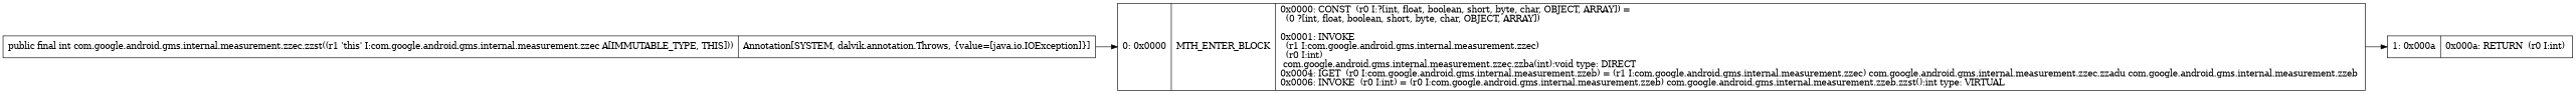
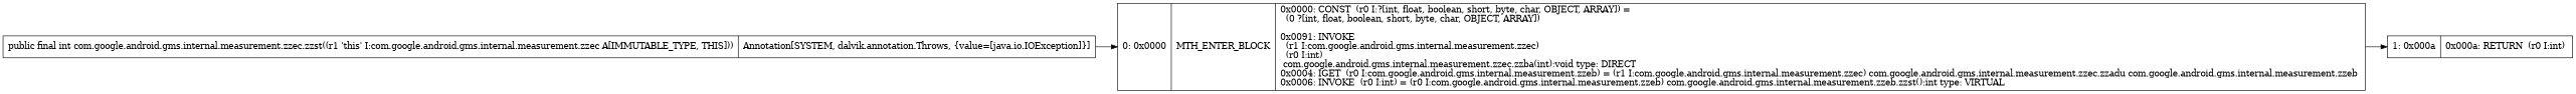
  digraph {
    rankdir=LR
    node [shape=record]
-   n1 [label="{0\:\ 0x0000|MTH_ENTER_BLOCK\l|0x0000: CONST  (r0 I:?[int, float, boolean, short, byte, char, OBJECT, ARRAY]) = \l  (0 ?[int, float, boolean, short, byte, char, OBJECT, ARRAY])\l \l0x0001: INVOKE  \l  (r1 I:com.google.android.gms.internal.measurement.zzec)\l  (r0 I:int)\l com.google.android.gms.internal.measurement.zzec.zzba(int):void type: DIRECT \l0x0004: IGET  (r0 I:com.google.android.gms.internal.measurement.zzeb) = (r1 I:com.google.android.gms.internal.measurement.zzec) com.google.android.gms.internal.measurement.zzec.zzadu com.google.android.gms.internal.measurement.zzeb \l0x0006: INVOKE  (r0 I:int) = (r0 I:com.google.android.gms.internal.measurement.zzeb) com.google.android.gms.internal.measurement.zzeb.zzst():int type: VIRTUAL \l}"]
+   n1 [label="{0\:\ 0x0000|MTH_ENTER_BLOCK\l|0x0000: CONST  (r0 I:?[int, float, boolean, short, byte, char, OBJECT, ARRAY]) = \l  (0 ?[int, float, boolean, short, byte, char, OBJECT, ARRAY])\l \l0x0091: INVOKE  \l  (r1 I:com.google.android.gms.internal.measurement.zzec)\l  (r0 I:int)\l com.google.android.gms.internal.measurement.zzec.zzba(int):void type: DIRECT \l0x0004: IGET  (r0 I:com.google.android.gms.internal.measurement.zzeb) = (r1 I:com.google.android.gms.internal.measurement.zzec) com.google.android.gms.internal.measurement.zzec.zzadu com.google.android.gms.internal.measurement.zzeb \l0x0006: INVOKE  (r0 I:int) = (r0 I:com.google.android.gms.internal.measurement.zzeb) com.google.android.gms.internal.measurement.zzeb.zzst():int type: VIRTUAL \l}"]
    n2 [label="{1\:\ 0x000a|0x000a: RETURN  (r0 I:int) \l}"]
    n3 [label="{public final int com.google.android.gms.internal.measurement.zzec.zzst((r1 'this' I:com.google.android.gms.internal.measurement.zzec A[IMMUTABLE_TYPE, THIS]))  | Annotation[SYSTEM, dalvik.annotation.Throws, \{value=[java.io.IOException]\}]\l}"]
    n1 -> n2
    n3 -> n1
  }
